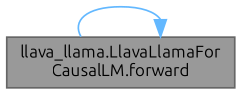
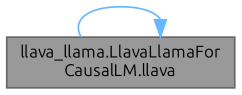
  digraph {
    rankdir=RL
    fontname=Ubuntu
-   n1 [color=gray40 fillcolor=grey60 fontcolor=black fontname=Ubuntu fontsize=10 height=0.2 label="llava_llama.LlavaLlamaFor\lCausalLM.forward" shape=box style=filled width=0.4]
+   n1 [color=gray40 fillcolor=grey60 fontcolor=black fontname=Ubuntu fontsize=10 height=0.2 label="llava_llama.LlavaLlamaFor\lCausalLM.llava" shape=box style=filled width=0.4]
    n1 -> n1 [color=steelblue1 dir=back fontname=Ubuntu fontsize=10 labelfontname=Helvetica labelfontsize=10 style=solid]
  }
